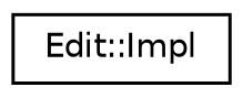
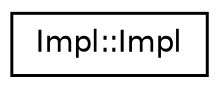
  digraph {
    rankdir=LR
-   n1 [color=black fillcolor=white fontname=Helvetica fontsize=10 height=0.2 label="Edit::Impl" shape=record style=filled width=0.4]
+   n1 [color=black fillcolor=white fontname=Helvetica fontsize=10 height=0.2 label="Impl::Impl" shape=record style=filled width=0.4]
  }
